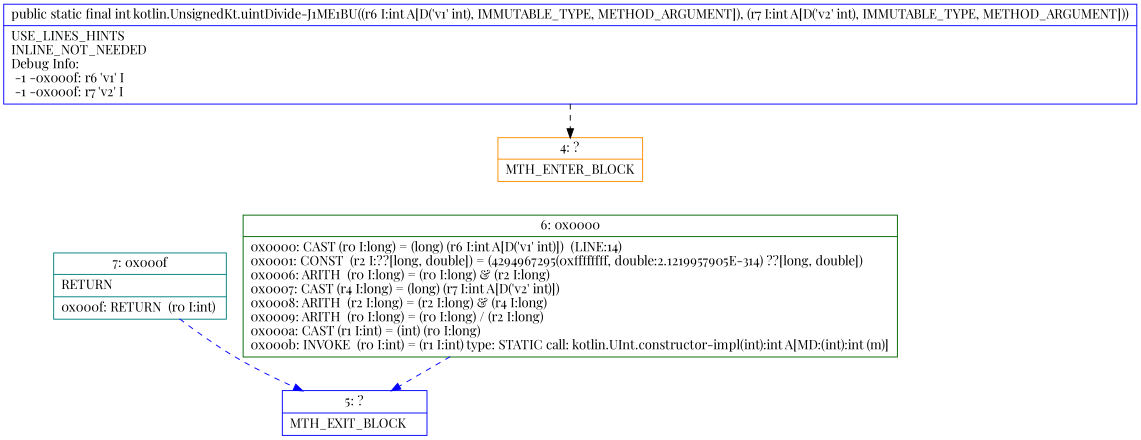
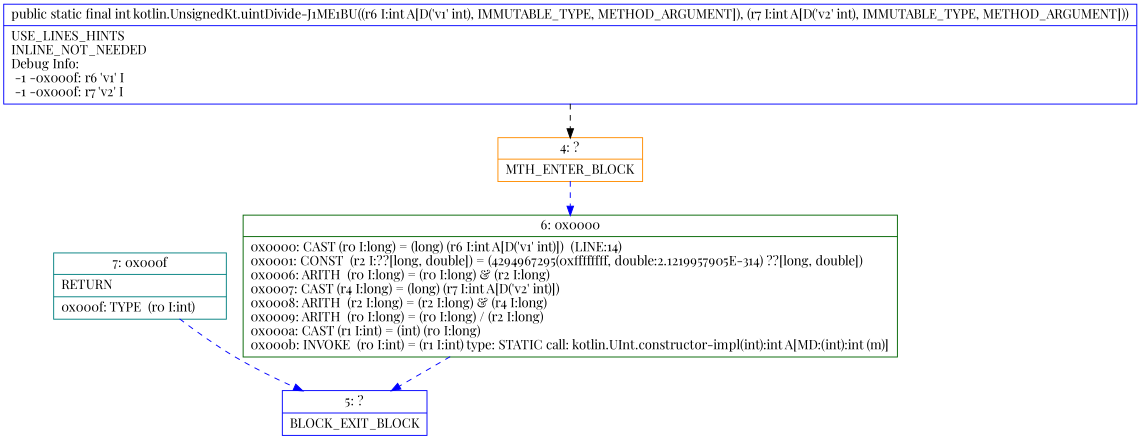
  digraph {
    fontname="Playfair Display"
    node [color=blue fontname="Playfair Display" shape=record]
    edge [color=blue fontname="Playfair Display" style=dashed]
    n1 [color=darkorange label="{4\:\ ?|MTH_ENTER_BLOCK\l}"]
    n2 [color=darkgreen label="{6\:\ 0x0000|0x0000: CAST (r0 I:long) = (long) (r6 I:int A[D('v1' int)])  (LINE:14)\l0x0001: CONST  (r2 I:??[long, double]) = (4294967295(0xffffffff, double:2.1219957905E\-314) ??[long, double]) \l0x0006: ARITH  (r0 I:long) = (r0 I:long) & (r2 I:long) \l0x0007: CAST (r4 I:long) = (long) (r7 I:int A[D('v2' int)]) \l0x0008: ARITH  (r2 I:long) = (r2 I:long) & (r4 I:long) \l0x0009: ARITH  (r0 I:long) = (r0 I:long) \/ (r2 I:long) \l0x000a: CAST (r1 I:int) = (int) (r0 I:long) \l0x000b: INVOKE  (r0 I:int) = (r1 I:int) type: STATIC call: kotlin.UInt.constructor\-impl(int):int A[MD:(int):int (m)]\l}"]
-   n3 [label="{5\:\ ?|MTH_EXIT_BLOCK\l}"]
-   n4 [color=teal label="{7\:\ 0x000f|RETURN\l|0x000f: RETURN  (r0 I:int) \l}"]
+   n3 [label="{5\:\ ?|BLOCK_EXIT_BLOCK\l}"]
+   n4 [color=teal label="{7\:\ 0x000f|RETURN\l|0x000f: TYPE  (r0 I:int) \l}"]
    n5 [label="{public static final int kotlin.UnsignedKt.uintDivide\-J1ME1BU((r6 I:int A[D('v1' int), IMMUTABLE_TYPE, METHOD_ARGUMENT]), (r7 I:int A[D('v2' int), IMMUTABLE_TYPE, METHOD_ARGUMENT]))  | USE_LINES_HINTS\lINLINE_NOT_NEEDED\lDebug Info:\l  \-1 \-0x000f: r6 'v1' I\l  \-1 \-0x000f: r7 'v2' I\l}"]
+   n1 -> n2
    n2 -> n3
    n4 -> n3
    n5 -> n1 [color=black]
  }
